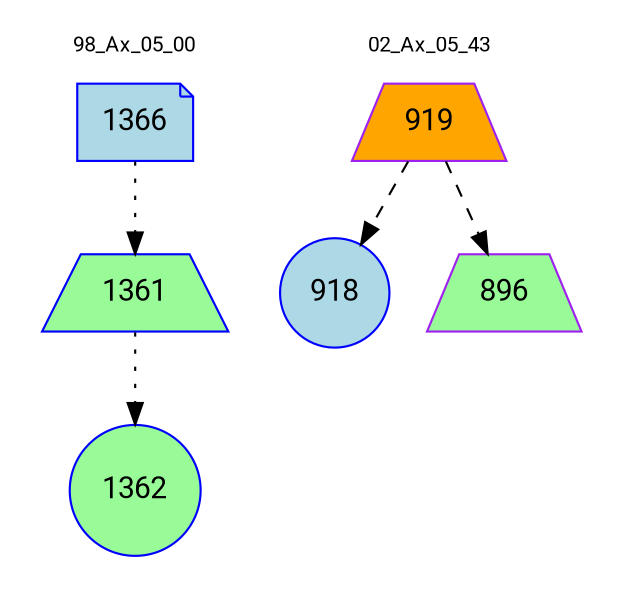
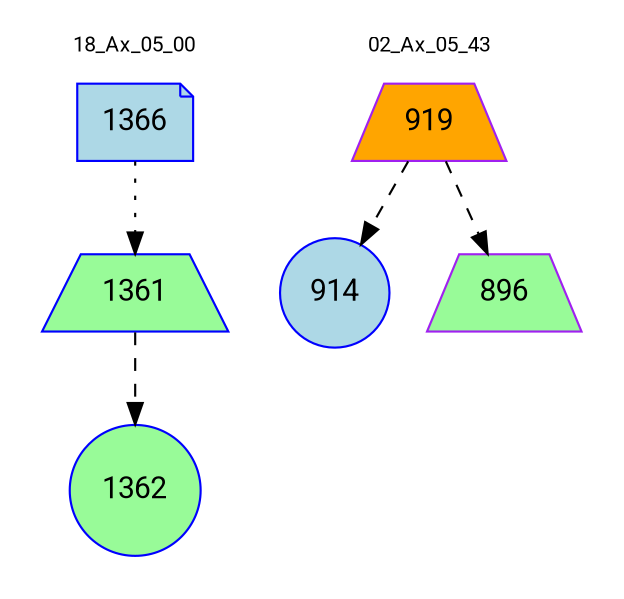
  digraph {
    fontname=Roboto
    node [color=blue fillcolor=palegreen fontname=Roboto shape=trapezium style=filled]
    edge [color=black fontname=Roboto style=dotted]
    n1 [fillcolor=lightblue label=1366 shape=note]
    n2 [label=1361]
    n3 [label=1362 shape=circle]
    n4 [color=purple fillcolor=orange label=919]
-   n5 [fillcolor=lightblue label=918 shape=circle]
+   n5 [fillcolor=lightblue label=914 shape=circle]
    n6 [color=purple label=896]
    subgraph cluster_1 {
      color=white
      fontsize=10
-     label="98_Ax_05_00"
+     label="18_Ax_05_00"
      n1
      n2
      n3
    }
    subgraph cluster_2 {
      color=white
      fontsize=10
      label="02_Ax_05_43"
      n4
      n5
      n6
    }
    n1 -> n2
-   n2 -> n3
+   n2 -> n3 [style=dashed]
    n4 -> n5 [style=dashed]
    n4 -> n6 [style=dashed]
  }
